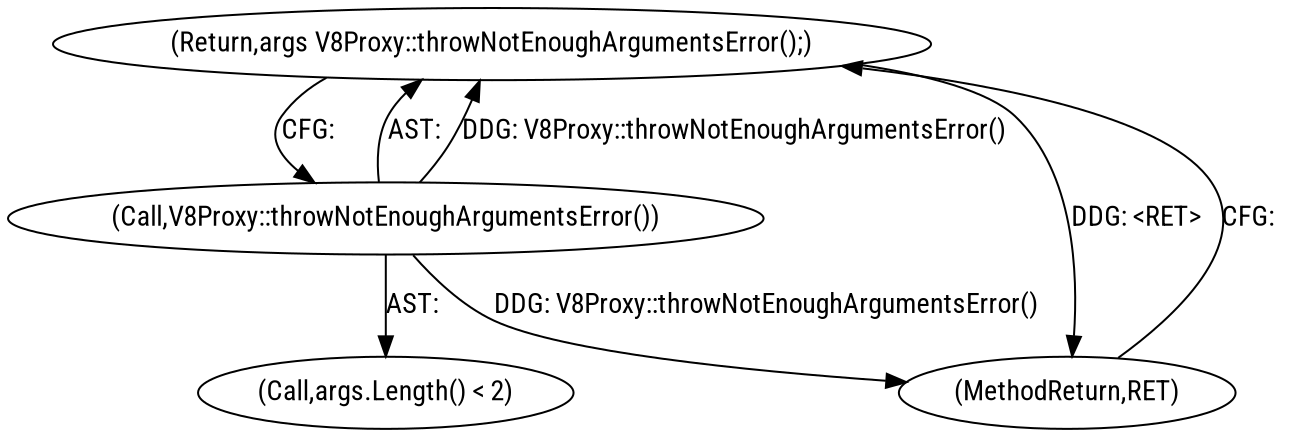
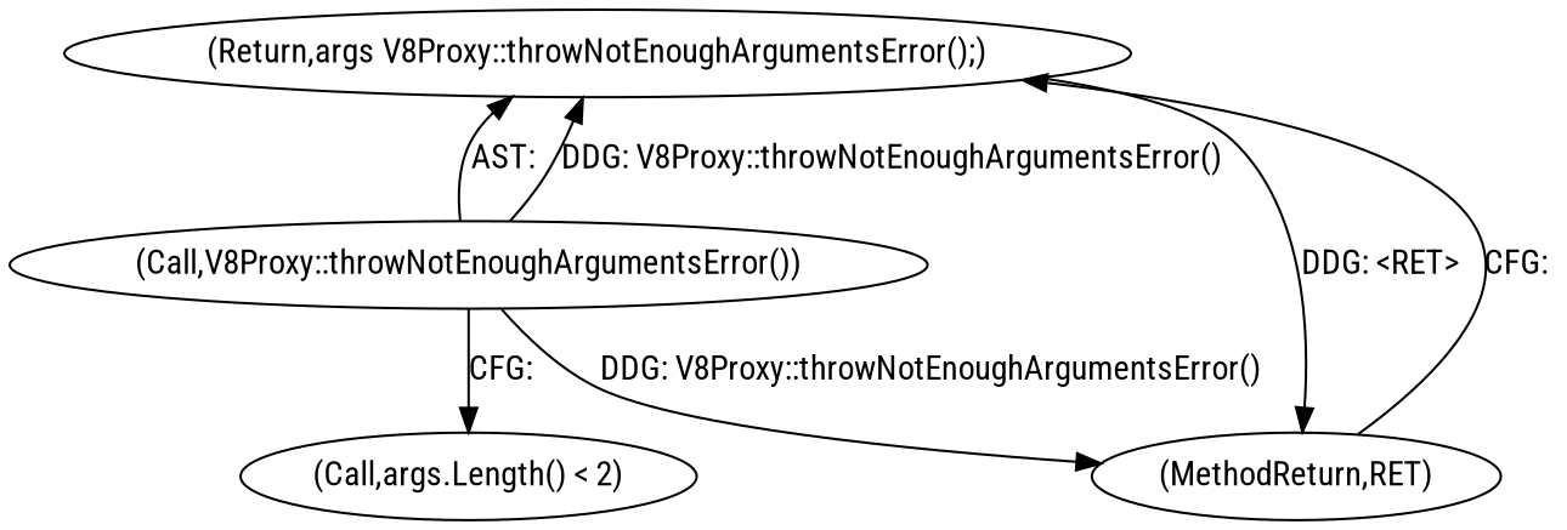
  digraph {
    fontname="Roboto Condensed"
    node [fontname="Roboto Condensed"]
    edge [fontname="Roboto Condensed"]
    n1 [label="(Return,args V8Proxy::throwNotEnoughArgumentsError();)"]
    n2 [label="(Call,V8Proxy::throwNotEnoughArgumentsError())"]
    n3 [label="(MethodReturn,RET)"]
    n4 [label="(Call,args.Length() < 2)"]
-   n1 -> n2 [label="CFG: "]
    n1 -> n3 [label="DDG: <RET>"]
    n2 -> n1 [label="AST: "]
    n2 -> n1 [label="DDG: V8Proxy::throwNotEnoughArgumentsError()"]
    n2 -> n3 [label="DDG: V8Proxy::throwNotEnoughArgumentsError()"]
-   n2 -> n4 [label="AST: "]
+   n2 -> n4 [label="CFG: "]
    n3 -> n1 [label="CFG: "]
  }
